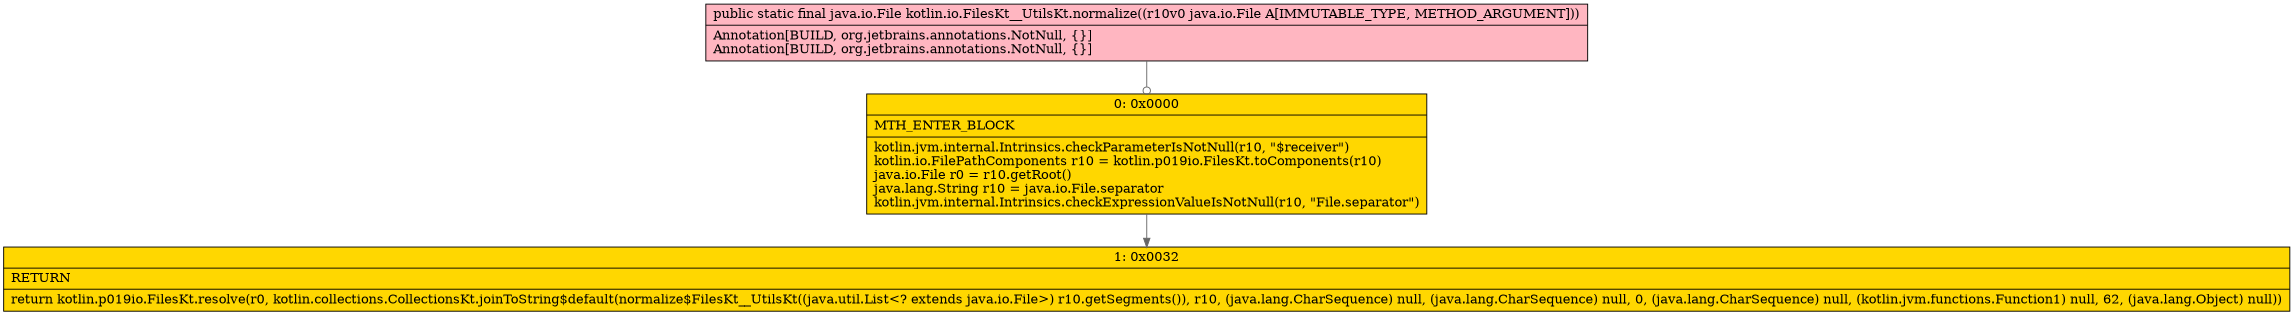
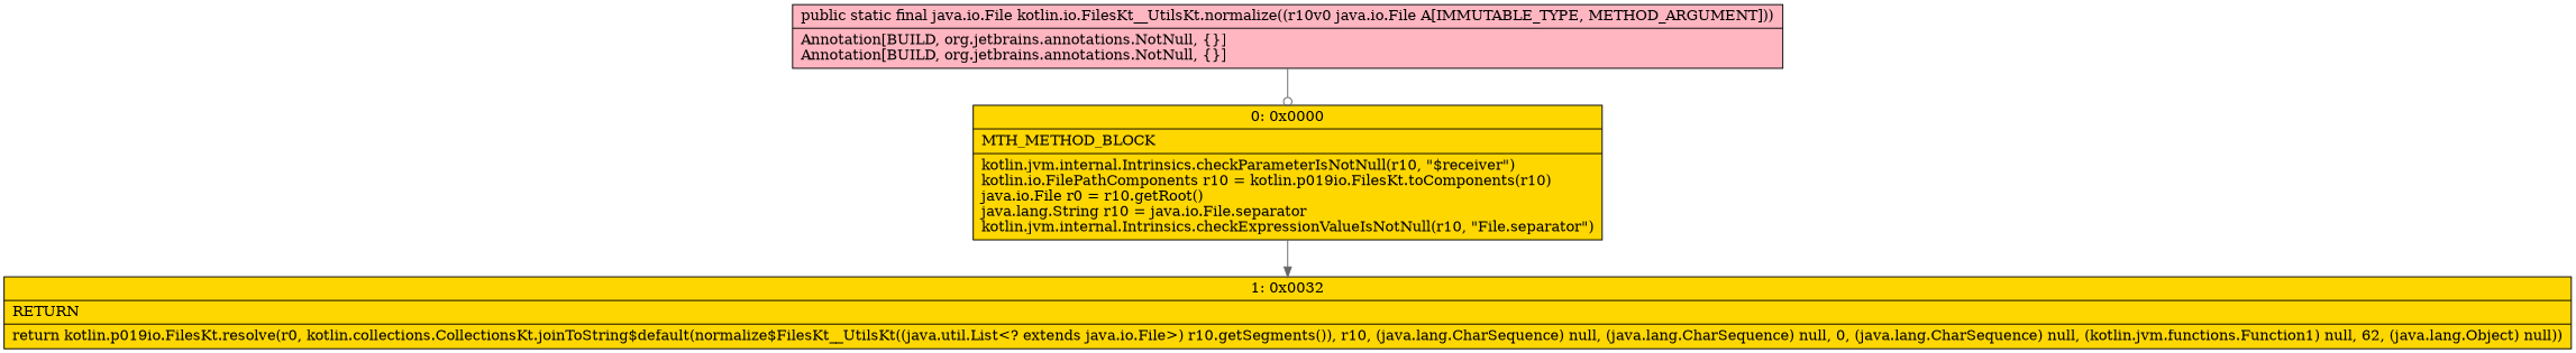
  digraph {
    node [shape=record style=filled fillcolor=gold]
    edge [color=gray40]
-   n1 [label="{0\:\ 0x0000|MTH_ENTER_BLOCK\l|kotlin.jvm.internal.Intrinsics.checkParameterIsNotNull(r10, \"$receiver\")\lkotlin.io.FilePathComponents r10 = kotlin.p019io.FilesKt.toComponents(r10)\ljava.io.File r0 = r10.getRoot()\ljava.lang.String r10 = java.io.File.separator\lkotlin.jvm.internal.Intrinsics.checkExpressionValueIsNotNull(r10, \"File.separator\")\l}"]
+   n1 [label="{0\:\ 0x0000|MTH_METHOD_BLOCK\l|kotlin.jvm.internal.Intrinsics.checkParameterIsNotNull(r10, \"$receiver\")\lkotlin.io.FilePathComponents r10 = kotlin.p019io.FilesKt.toComponents(r10)\ljava.io.File r0 = r10.getRoot()\ljava.lang.String r10 = java.io.File.separator\lkotlin.jvm.internal.Intrinsics.checkExpressionValueIsNotNull(r10, \"File.separator\")\l}"]
    n2 [label="{1\:\ 0x0032|RETURN\l|return kotlin.p019io.FilesKt.resolve(r0, kotlin.collections.CollectionsKt.joinToString$default(normalize$FilesKt__UtilsKt((java.util.List\<? extends java.io.File\>) r10.getSegments()), r10, (java.lang.CharSequence) null, (java.lang.CharSequence) null, 0, (java.lang.CharSequence) null, (kotlin.jvm.functions.Function1) null, 62, (java.lang.Object) null))\l}"]
    n3 [label="{public static final java.io.File kotlin.io.FilesKt__UtilsKt.normalize((r10v0 java.io.File A[IMMUTABLE_TYPE, METHOD_ARGUMENT]))  | Annotation[BUILD, org.jetbrains.annotations.NotNull, \{\}]\lAnnotation[BUILD, org.jetbrains.annotations.NotNull, \{\}]\l}" fillcolor=lightpink]
    n1 -> n2 [arrowhead=normal]
    n3 -> n1 [arrowhead=odot]
  }
